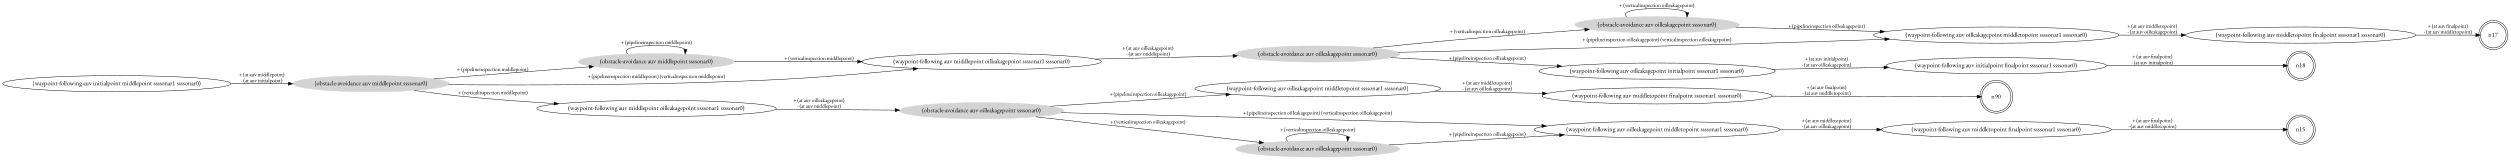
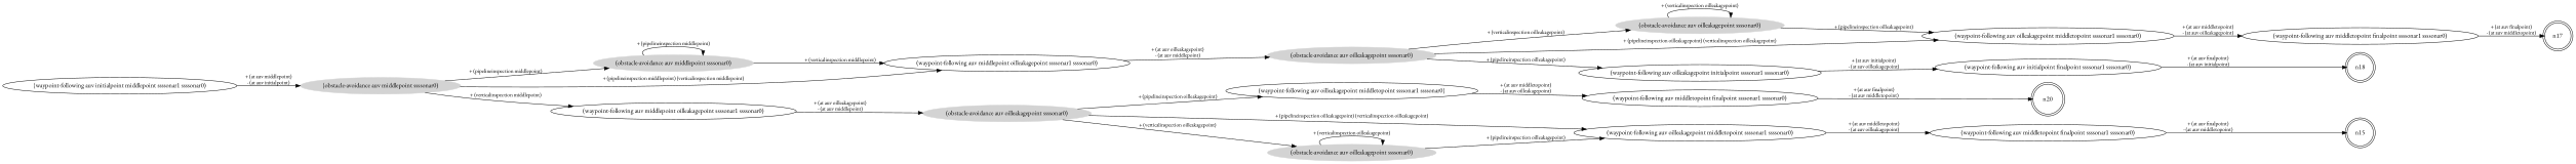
  digraph {
    fontname="EB Garamond"
    packMode="graph"
    rankdir=LR
    node [fontname="EB Garamond" shape=ellipse]
    edge [fontname="EB Garamond" fontsize=12]
    n0 [label="(waypoint-following auv initialpoint middlepoint ssssonar1 ssssonar0)"]
    n1 [color=lightgrey label="(obstacle-avoidance auv middlepoint ssssonar0)" style=filled]
    n2 [label="(waypoint-following auv middlepoint oilleakagepoint ssssonar1 ssssonar0)"]
    n3 [label="(waypoint-following auv middlepoint oilleakagepoint ssssonar1 ssssonar0)"]
    n4 [color=lightgrey label="(obstacle-avoidance auv middlepoint ssssonar0)" style=filled]
    n5 [color=lightgrey label="(obstacle-avoidance auv oilleakagepoint ssssonar0)" style=filled]
    n6 [color=lightgrey label="(obstacle-avoidance auv oilleakagepoint ssssonar0)" style=filled]
    n7 [label="(waypoint-following auv oilleakagepoint middletopoint ssssonar1 ssssonar0)"]
    n8 [color=lightgrey label="(obstacle-avoidance auv oilleakagepoint ssssonar0)" style=filled]
    n9 [label="(waypoint-following auv oilleakagepoint initialpoint ssssonar1 ssssonar0)"]
    n10 [label="(waypoint-following auv oilleakagepoint middletopoint ssssonar1 ssssonar0)"]
    n11 [color=lightgrey label="(obstacle-avoidance auv oilleakagepoint ssssonar0)" style=filled]
    n12 [label="(waypoint-following auv oilleakagepoint middletopoint ssssonar1 ssssonar0)"]
    n13 [label="(waypoint-following auv middletopoint finalpoint ssssonar1 ssssonar0)"]
    n14 [label="(waypoint-following auv initialpoint finalpoint ssssonar1 ssssonar0)"]
    n15 [label="(waypoint-following auv middletopoint finalpoint ssssonar1 ssssonar0)"]
    n16 [label="(waypoint-following auv middletopoint finalpoint ssssonar1 ssssonar0)"]
    n17 [peripheries=2 shape=circle]
    n18 [peripheries=2 shape=circle]
    n19 [label=n15 peripheries=2 shape=circle]
-   n20 [peripheries=2 shape=circle label=n90]
+   n20 [peripheries=2 shape=circle]
    n0 -> n1 [label="+ (at auv middlepoint)\n- (at auv initialpoint)"]
    n1 -> n2 [label="+ (pipelineinspection middlepoint) (verticalinspection middlepoint)"]
    n1 -> n3 [label="+ (verticalinspection middlepoint)"]
    n1 -> n4 [label="+ (pipelineinspection middlepoint)"]
    n2 -> n5 [label="+ (at auv oilleakagepoint)\n- (at auv middlepoint)"]
    n3 -> n6 [label="+ (at auv oilleakagepoint)\n- (at auv middlepoint)"]
    n4 -> n2 [label="+ (verticalinspection middlepoint)"]
    n4 -> n4 [label="+ (pipelineinspection middlepoint)"]
    n5 -> n7 [label="+ (pipelineinspection oilleakagepoint) (verticalinspection oilleakagepoint)"]
    n5 -> n8 [label="+ (verticalinspection oilleakagepoint)"]
    n5 -> n9 [label="+ (pipelineinspection oilleakagepoint)"]
    n6 -> n10 [label="+ (pipelineinspection oilleakagepoint) (verticalinspection oilleakagepoint)"]
    n6 -> n11 [label="+ (verticalinspection oilleakagepoint)"]
    n6 -> n12 [label="+ (pipelineinspection oilleakagepoint)"]
    n7 -> n13 [label="+ (at auv middletopoint)\n- (at auv oilleakagepoint)"]
    n8 -> n7 [label="+ (pipelineinspection oilleakagepoint)"]
    n8 -> n8 [label="+ (verticalinspection oilleakagepoint)"]
    n9 -> n14 [label="+ (at auv initialpoint)\n- (at auv oilleakagepoint)"]
    n10 -> n15 [label="+ (at auv middletopoint)\n- (at auv oilleakagepoint)"]
    n11 -> n10 [label="+ (pipelineinspection oilleakagepoint)"]
    n11 -> n11 [label="+ (verticalinspection oilleakagepoint)"]
    n12 -> n16 [label="+ (at auv middletopoint)\n- (at auv oilleakagepoint)"]
    n13 -> n17 [label="+ (at auv finalpoint)\n- (at auv middletopoint)"]
    n14 -> n18 [label="+ (at auv finalpoint)\n- (at auv initialpoint)"]
    n15 -> n19 [label="+ (at auv finalpoint)\n- (at auv middletopoint)"]
    n16 -> n20 [label="+ (at auv finalpoint)\n- (at auv middletopoint)"]
  }
